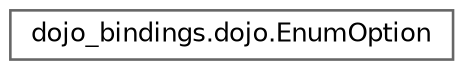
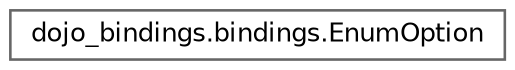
  digraph {
    rankdir=TB
-   n1 [color=grey40 fillcolor=white fontname=Helvetica fontsize=10 height=0.2 label="dojo_bindings.dojo.EnumOption" shape=box style=filled width=0.4]
+   n1 [color=grey40 fillcolor=white fontname=Helvetica fontsize=10 height=0.2 label="dojo_bindings.bindings.EnumOption" shape=box style=filled width=0.4]
  }
